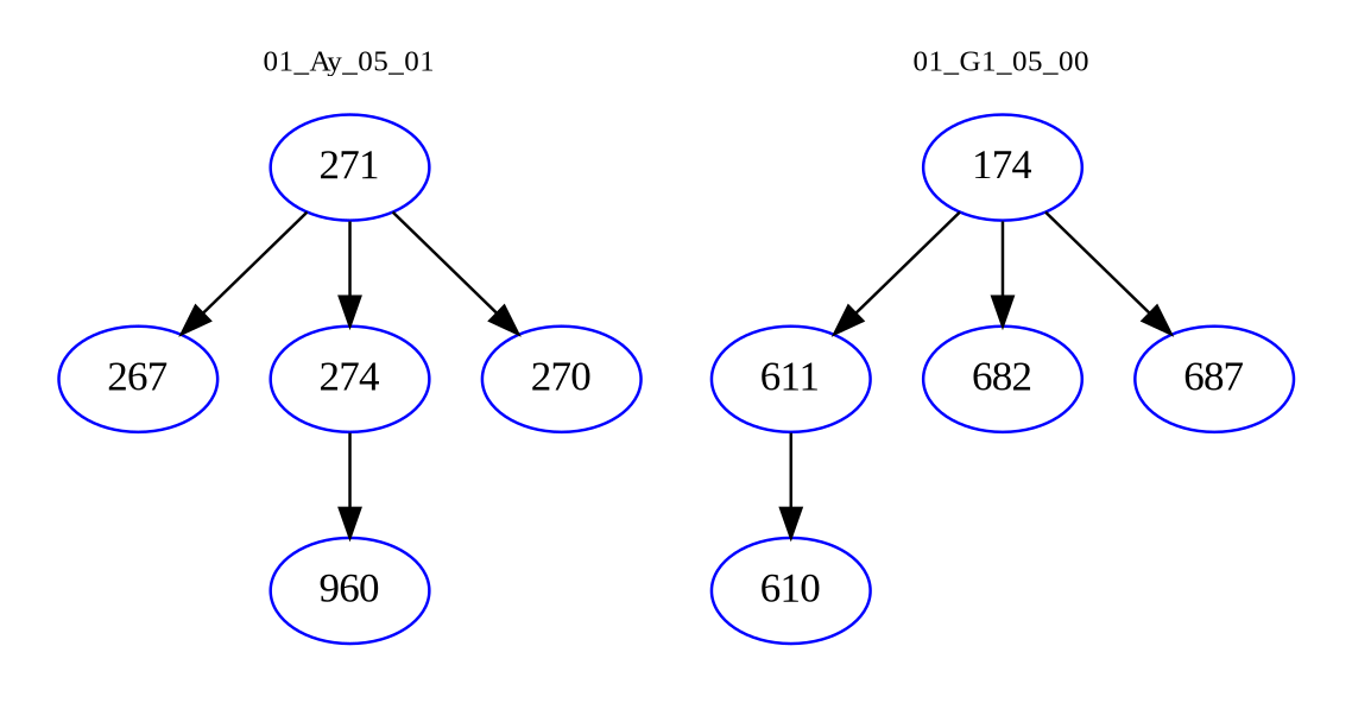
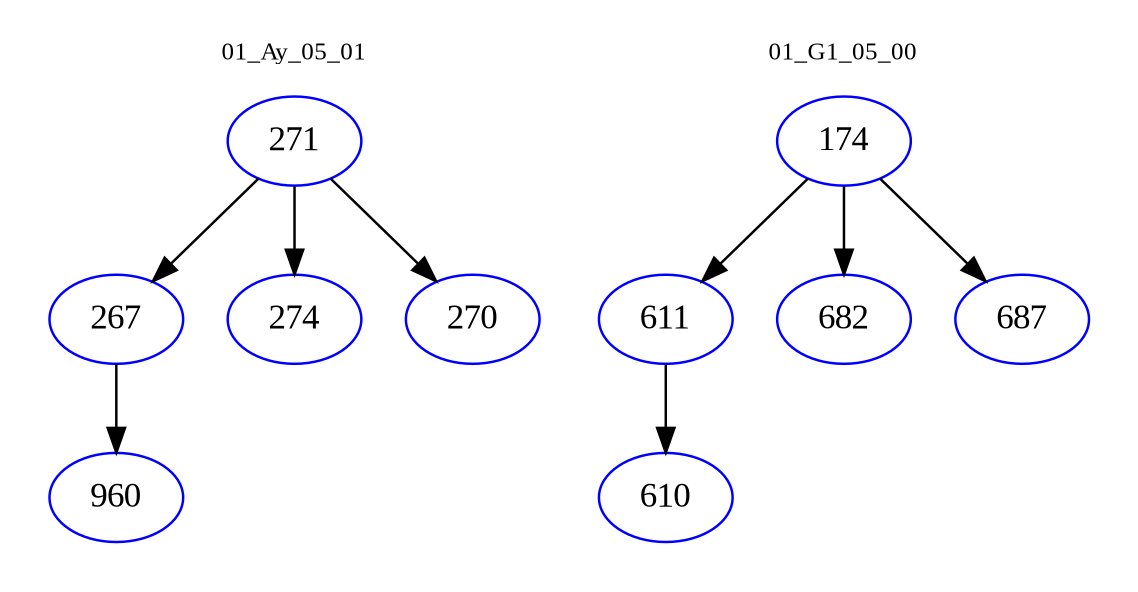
  digraph {
    fontname="Liberation Serif"
    node [color=blue fontname="Liberation Serif"]
    edge [color=black fontname="Liberation Serif"]
    n1 [label=271]
    n2 [label=267]
    n3 [label=274]
    n4 [label=270]
    n5 [label=960]
    n6 [label=174]
    n7 [label=611]
    n8 [label=682]
    n9 [label=687]
    n10 [label=610]
    subgraph cluster_1 {
      color=white
      fontsize=10
      label="01_Ay_05_01"
      n1
      n2
      n3
      n4
      n5
    }
    subgraph cluster_2 {
      color=white
      fontsize=10
      label="01_G1_05_00"
      n6
      n7
      n8
      n9
      n10
    }
    n1 -> n2
    n1 -> n3
    n1 -> n4
-   n3 -> n5
+   n2 -> n5
    n6 -> n7
    n6 -> n8
    n6 -> n9
    n7 -> n10
  }
